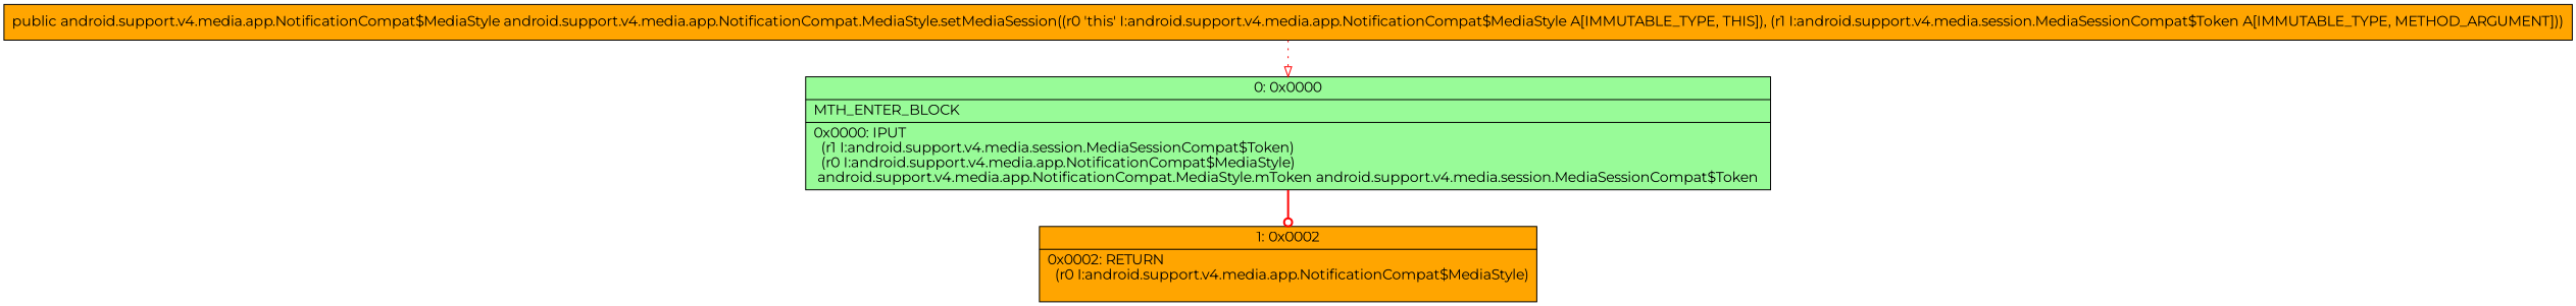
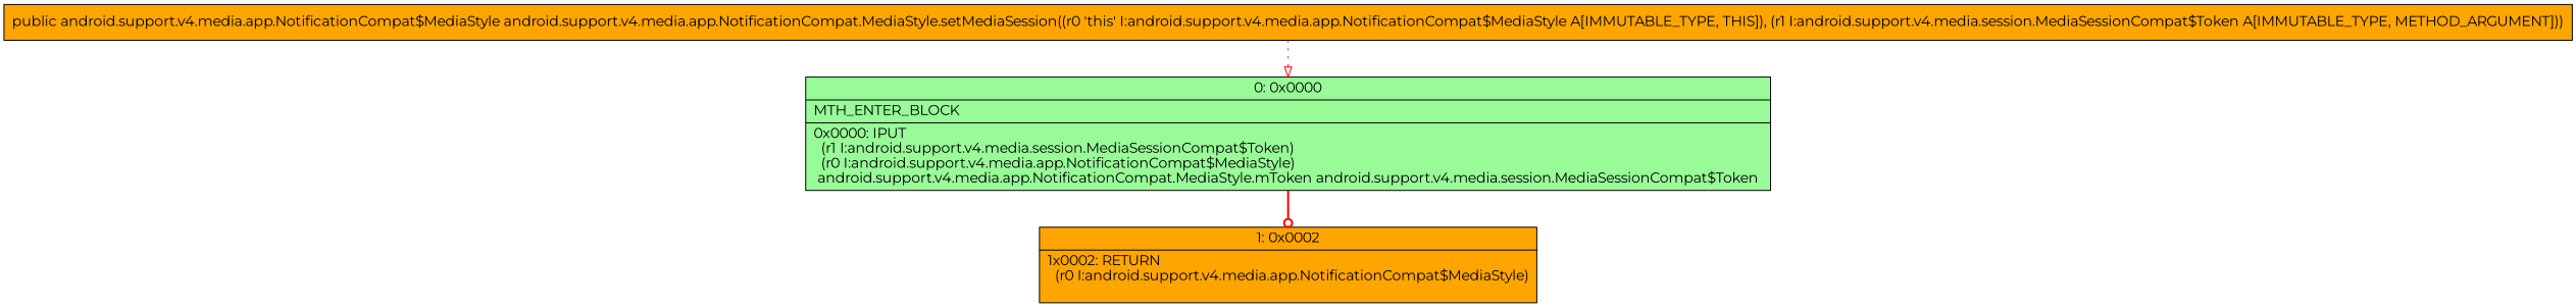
  digraph {
    fontname=Montserrat
    node [shape=record style=filled fillcolor=orange fontname=Montserrat]
    edge [color=red fontname=Montserrat]
    n1 [label="{0\:\ 0x0000|MTH_ENTER_BLOCK\l|0x0000: IPUT  \l  (r1 I:android.support.v4.media.session.MediaSessionCompat$Token)\l  (r0 I:android.support.v4.media.app.NotificationCompat$MediaStyle)\l android.support.v4.media.app.NotificationCompat.MediaStyle.mToken android.support.v4.media.session.MediaSessionCompat$Token \l}" fillcolor=palegreen]
-   n2 [label="{1\:\ 0x0002|0x0002: RETURN  \l  (r0 I:android.support.v4.media.app.NotificationCompat$MediaStyle)\l \l}"]
+   n2 [label="{1\:\ 0x0002|1x0002: RETURN  \l  (r0 I:android.support.v4.media.app.NotificationCompat$MediaStyle)\l \l}"]
    n3 [label="{public android.support.v4.media.app.NotificationCompat$MediaStyle android.support.v4.media.app.NotificationCompat.MediaStyle.setMediaSession((r0 'this' I:android.support.v4.media.app.NotificationCompat$MediaStyle A[IMMUTABLE_TYPE, THIS]), (r1 I:android.support.v4.media.session.MediaSessionCompat$Token A[IMMUTABLE_TYPE, METHOD_ARGUMENT])) }"]
    n1 -> n2 [style=bold arrowhead=odot]
    n3 -> n1 [style=dotted arrowhead=onormal]
  }
